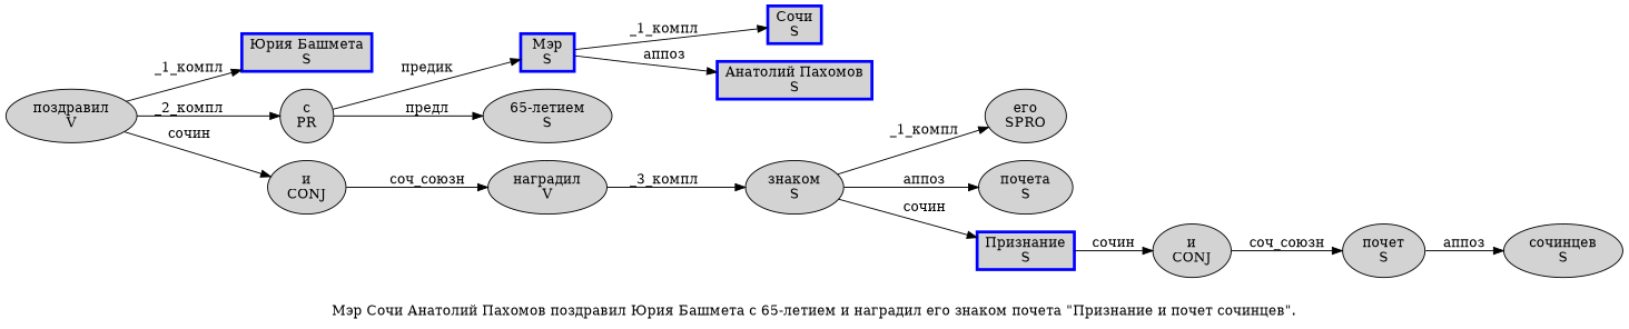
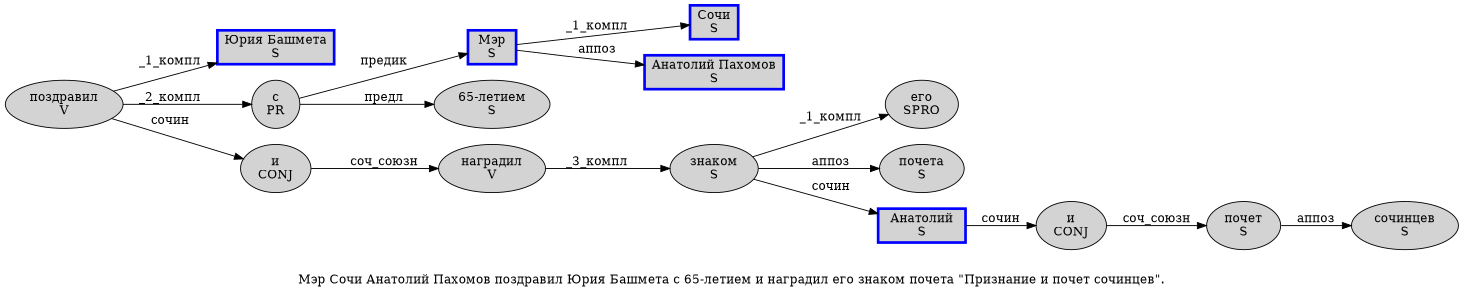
  digraph {
    label="Мэр Сочи Анатолий Пахомов поздравил Юрия Башмета с 65-летием и наградил его знаком почета \"Признание и почет сочинцев\"."
    rankdir=LR
    node [fillcolor=lightgray penwidth=1 shape=ellipse style=filled]
    n1 [color=blue label="Мэр\nS" penwidth=3 shape=box]
    n2 [color=blue label="Сочи\nS" penwidth=3 shape=box]
    n3 [color=blue label="Анатолий Пахомов\nS" penwidth=3 shape=box]
    n4 [label="поздравил\nV"]
    n5 [color=blue label="Юрия Башмета\nS" penwidth=3 shape=box]
    n6 [label="с\nPR"]
    n7 [label="и\nCONJ"]
    n8 [label="65-летием\nS"]
    n9 [label="наградил\nV"]
    n10 [label="знаком\nS"]
    n11 [label="его\nSPRO"]
    n12 [label="почета\nS"]
-   n13 [color=blue label="Признание\nS" penwidth=3 shape=box]
+   n13 [color=blue label="Анатолий\nS" penwidth=3 shape=box]
    n14 [label="и\nCONJ"]
    n15 [label="почет\nS"]
    n16 [label="сочинцев\nS"]
    n1 -> n2 [label="_1_компл"]
    n1 -> n3 [label="аппоз"]
    n4 -> n5 [label="_1_компл"]
    n4 -> n6 [label="_2_компл"]
    n4 -> n7 [label="сочин"]
    n6 -> n1 [label="предик"]
    n6 -> n8 [label="предл"]
    n7 -> n9 [label="соч_союзн"]
    n9 -> n10 [label="_3_компл"]
    n10 -> n11 [label="_1_компл"]
    n10 -> n12 [label="аппоз"]
    n10 -> n13 [label="сочин"]
    n13 -> n14 [label="сочин"]
    n14 -> n15 [label="соч_союзн"]
    n15 -> n16 [label="аппоз"]
  }
